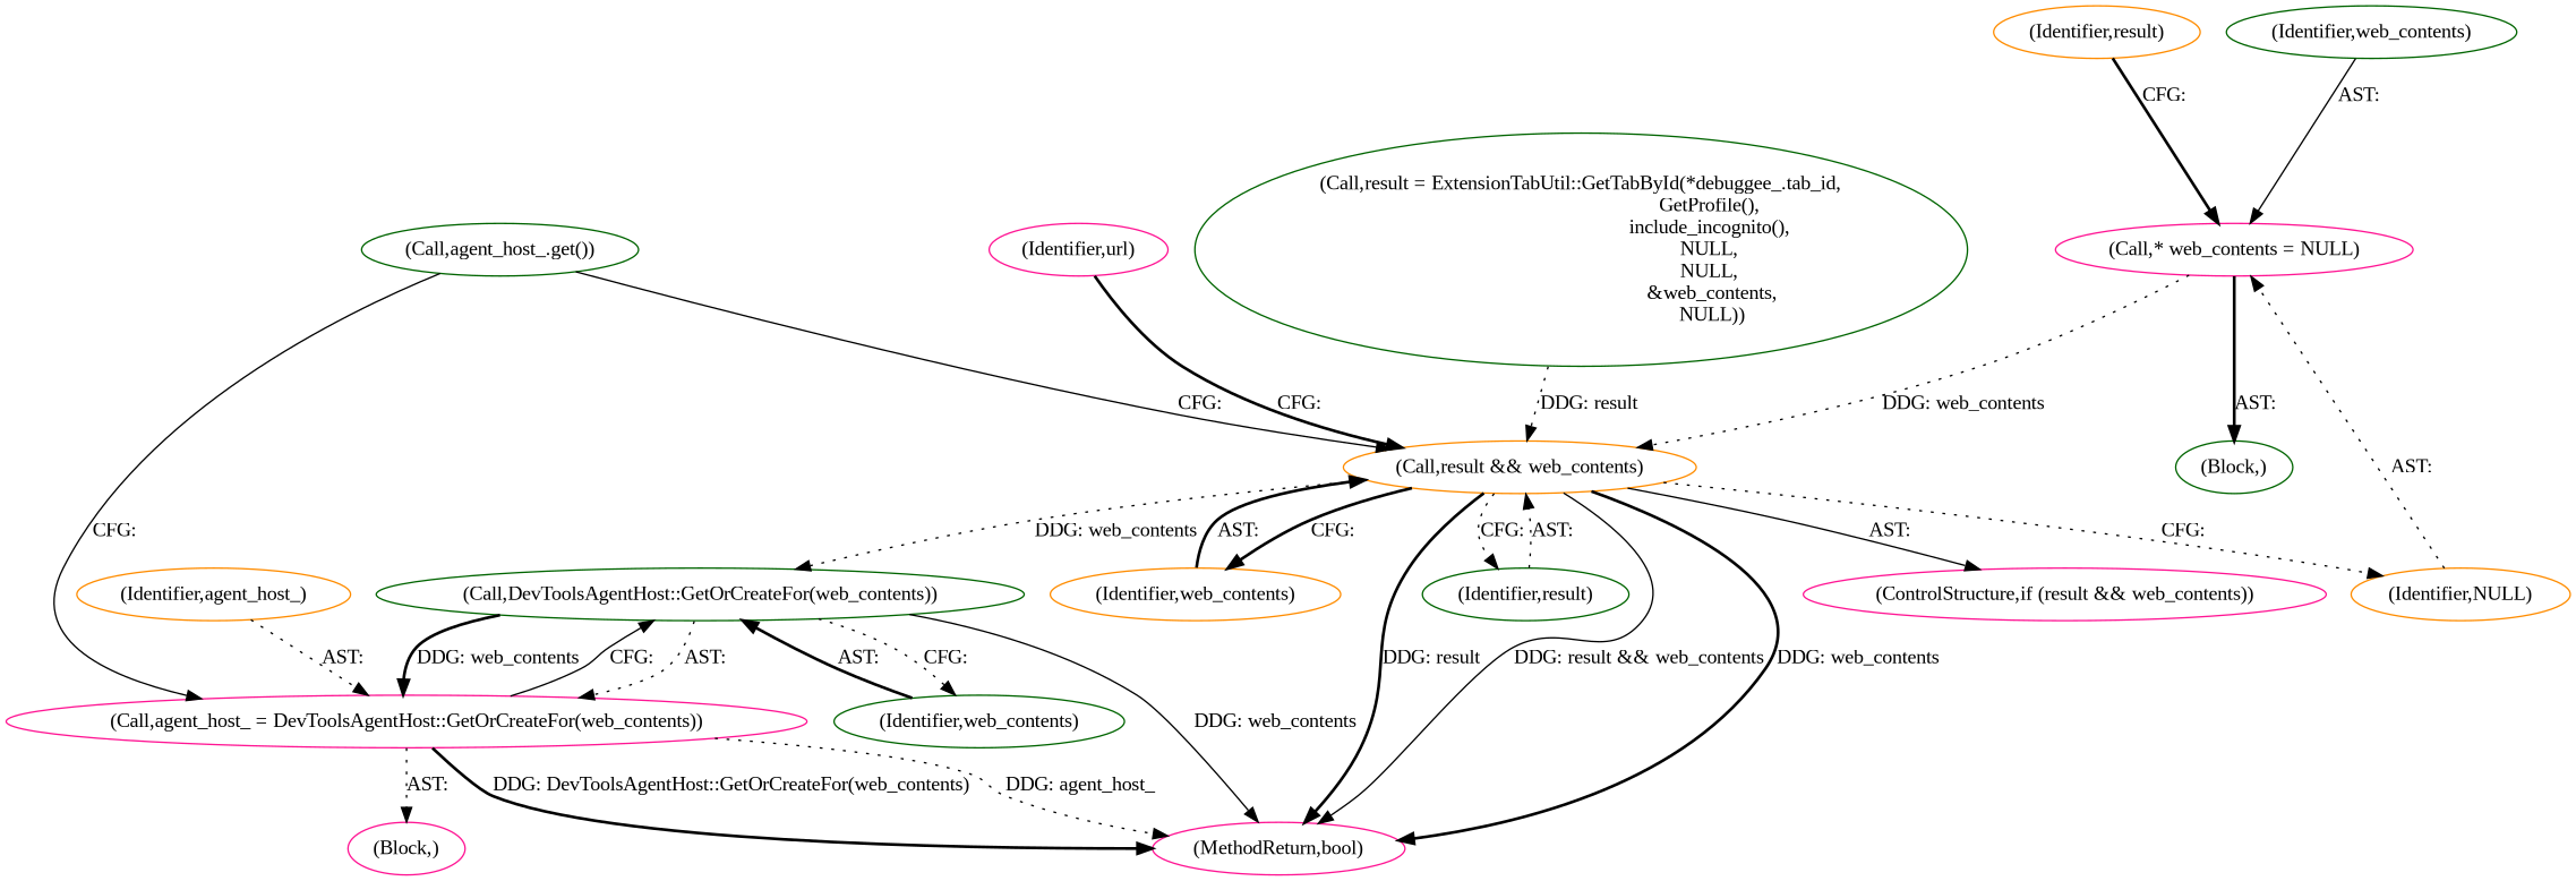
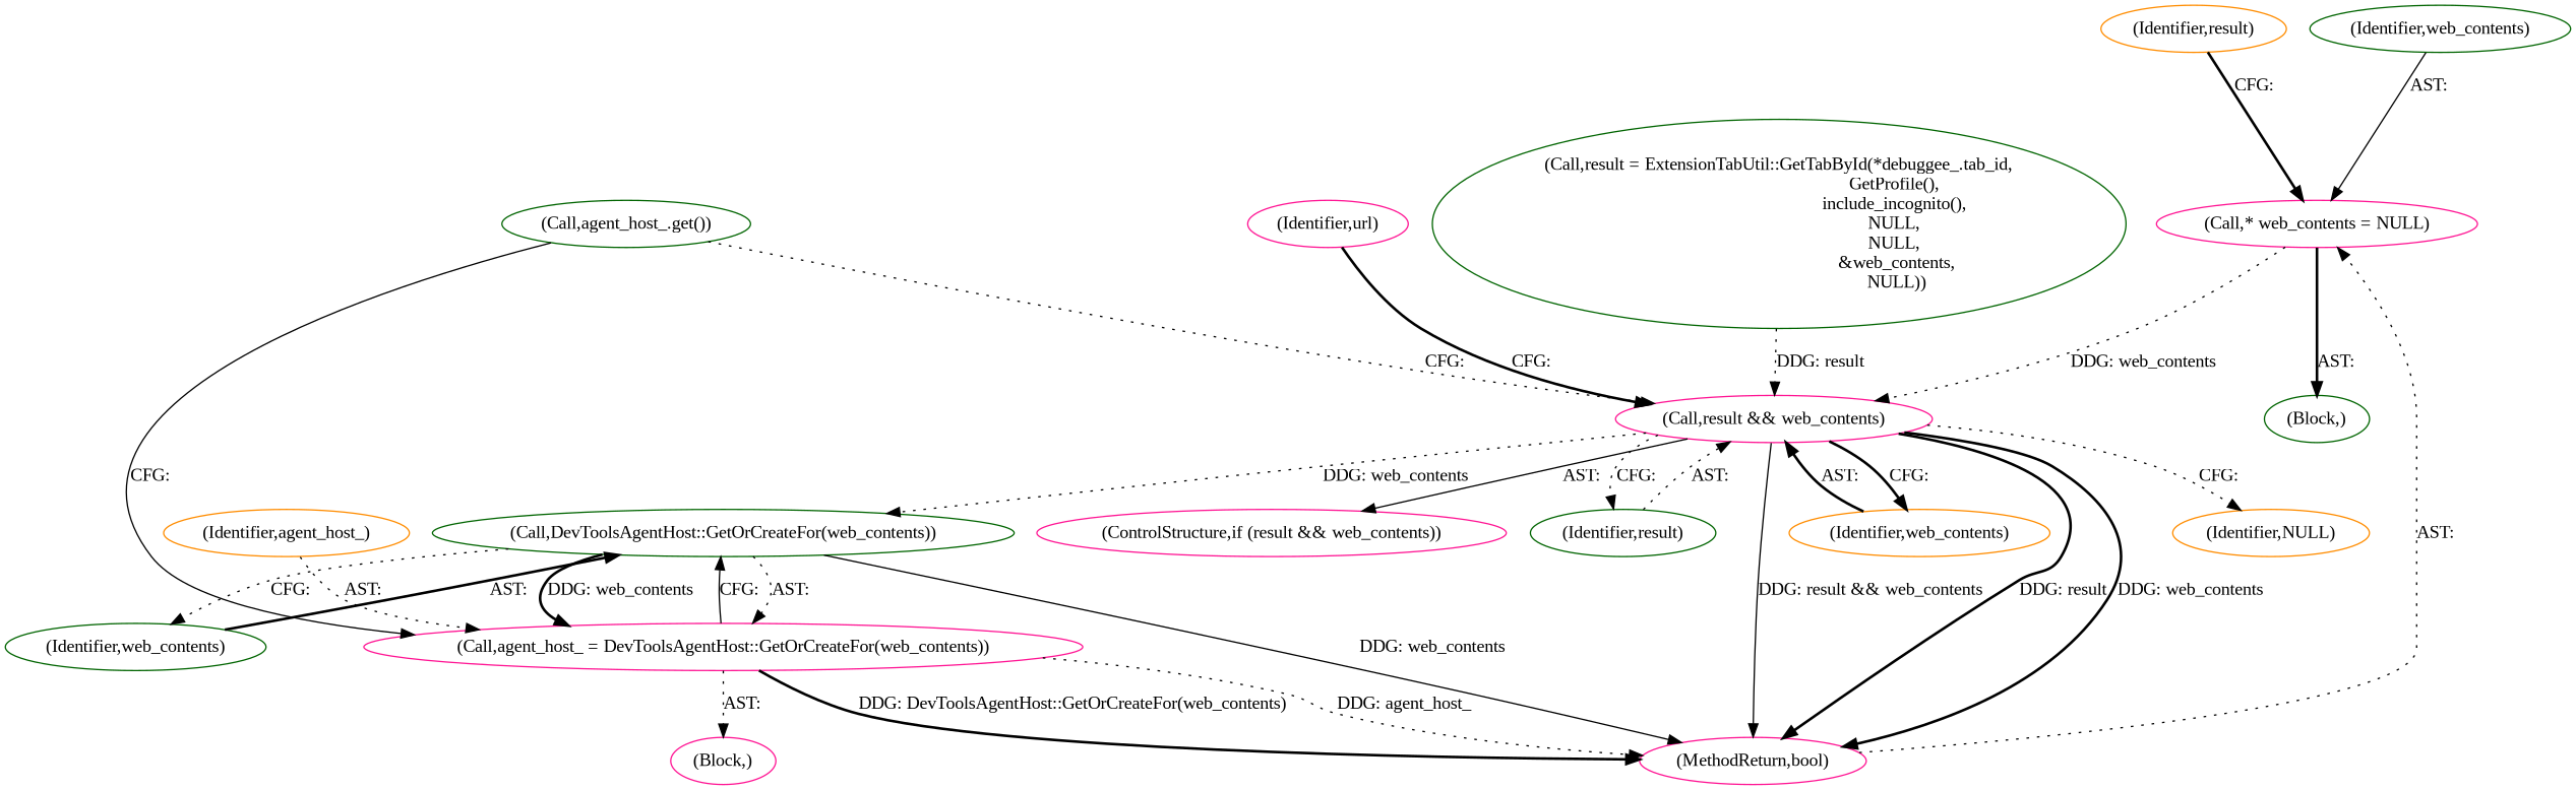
  digraph {
    fontname="Liberation Serif"
    node [color=darkgreen fontname="Liberation Serif"]
    edge [fontname="Liberation Serif" style=dotted]
    n1 [color=deeppink label="(Call,* web_contents = NULL)"]
-   n2 [color=darkorange label="(Call,result && web_contents)"]
+   n2 [color=deeppink label="(Call,result && web_contents)"]
    n3 [label="(Block,)"]
    n4 [color=darkorange label="(Identifier,NULL)"]
    n5 [label="(Call,DevToolsAgentHost::GetOrCreateFor(web_contents))"]
    n6 [color=deeppink label="(ControlStructure,if (result && web_contents))"]
    n7 [label="(Identifier,result)"]
    n8 [color=deeppink label="(MethodReturn,bool)"]
    n9 [color=darkorange label="(Identifier,web_contents)"]
    n10 [color=deeppink label="(Call,agent_host_ = DevToolsAgentHost::GetOrCreateFor(web_contents))"]
    n11 [label="(Identifier,web_contents)"]
    n12 [color=deeppink label="(Block,)"]
    n13 [color=darkorange label="(Identifier,result)"]
    n14 [color=deeppink label="(Identifier,url)"]
    n15 [label="(Call,result = ExtensionTabUtil::GetTabById(*debuggee_.tab_id,\n                                               GetProfile(),\n                                               include_incognito(),\n                                               NULL,\n                                               NULL,\n                                                &web_contents,\n                                                NULL))"]
    n16 [label="(Call,agent_host_.get())"]
    n17 [color=darkorange label="(Identifier,agent_host_)"]
    n18 [label="(Identifier,web_contents)"]
    n1 -> n2 [label="DDG: web_contents"]
    n1 -> n3 [label="AST: " style=bold]
    n2 -> n4 [label="CFG: "]
    n2 -> n5 [label="DDG: web_contents"]
    n2 -> n6 [label="AST: " style=solid]
    n2 -> n7 [label="CFG: "]
    n2 -> n8 [label="DDG: result" style=bold]
    n2 -> n8 [label="DDG: result && web_contents" style=solid]
    n2 -> n8 [label="DDG: web_contents" style=bold]
    n2 -> n9 [label="CFG: " style=bold]
-   n4 -> n1 [label="AST: "]
+   n8 -> n1 [label="AST: "]
    n5 -> n8 [label="DDG: web_contents" style=solid]
    n5 -> n10 [label="AST: "]
    n5 -> n10 [label="DDG: web_contents" style=bold]
    n5 -> n11 [label="CFG: "]
    n7 -> n2 [label="AST: "]
    n9 -> n2 [label="AST: " style=bold]
    n10 -> n5 [label="CFG: " style=solid]
    n10 -> n8 [label="DDG: DevToolsAgentHost::GetOrCreateFor(web_contents)" style=bold]
    n10 -> n8 [label="DDG: agent_host_"]
    n10 -> n12 [label="AST: "]
    n11 -> n5 [label="AST: " style=bold]
    n13 -> n1 [label="CFG: " style=bold]
    n14 -> n2 [label="CFG: " style=bold]
    n15 -> n2 [label="DDG: result"]
-   n16 -> n2 [label="CFG: " style=solid]
+   n16 -> n2 [label="CFG: "]
    n16 -> n10 [label="CFG: " style=solid]
    n17 -> n10 [label="AST: "]
    n18 -> n1 [label="AST: " style=solid]
  }
